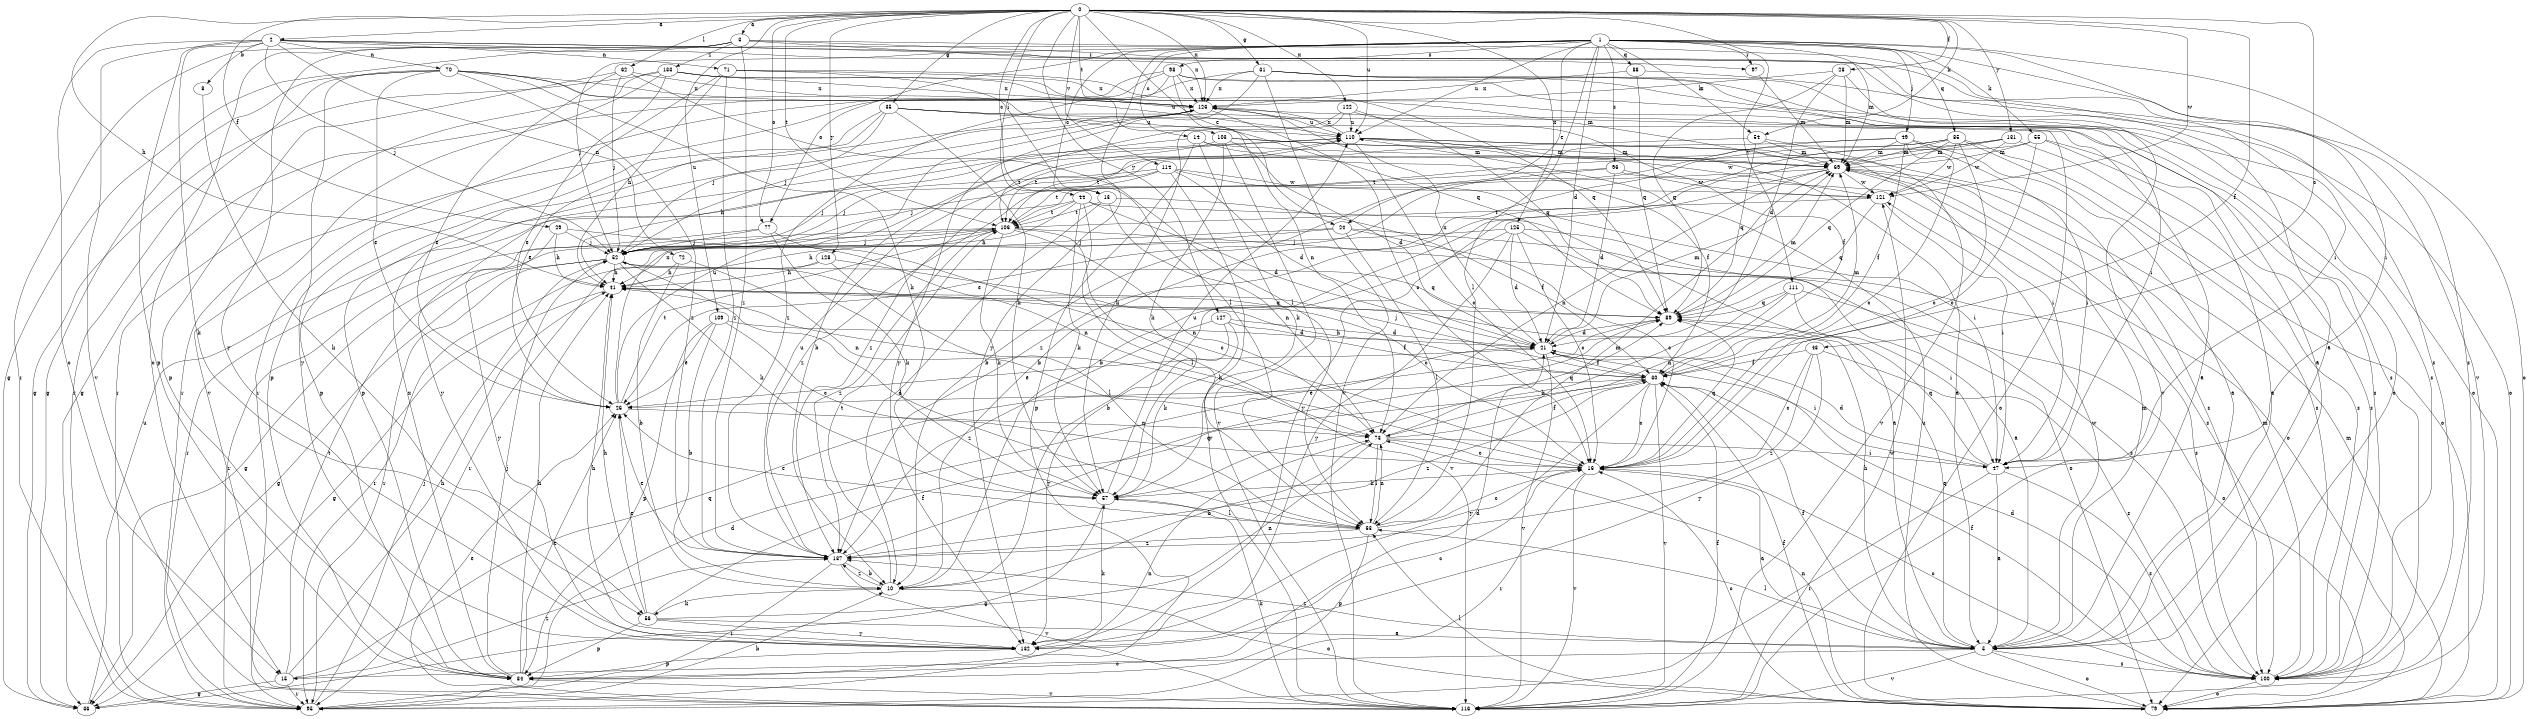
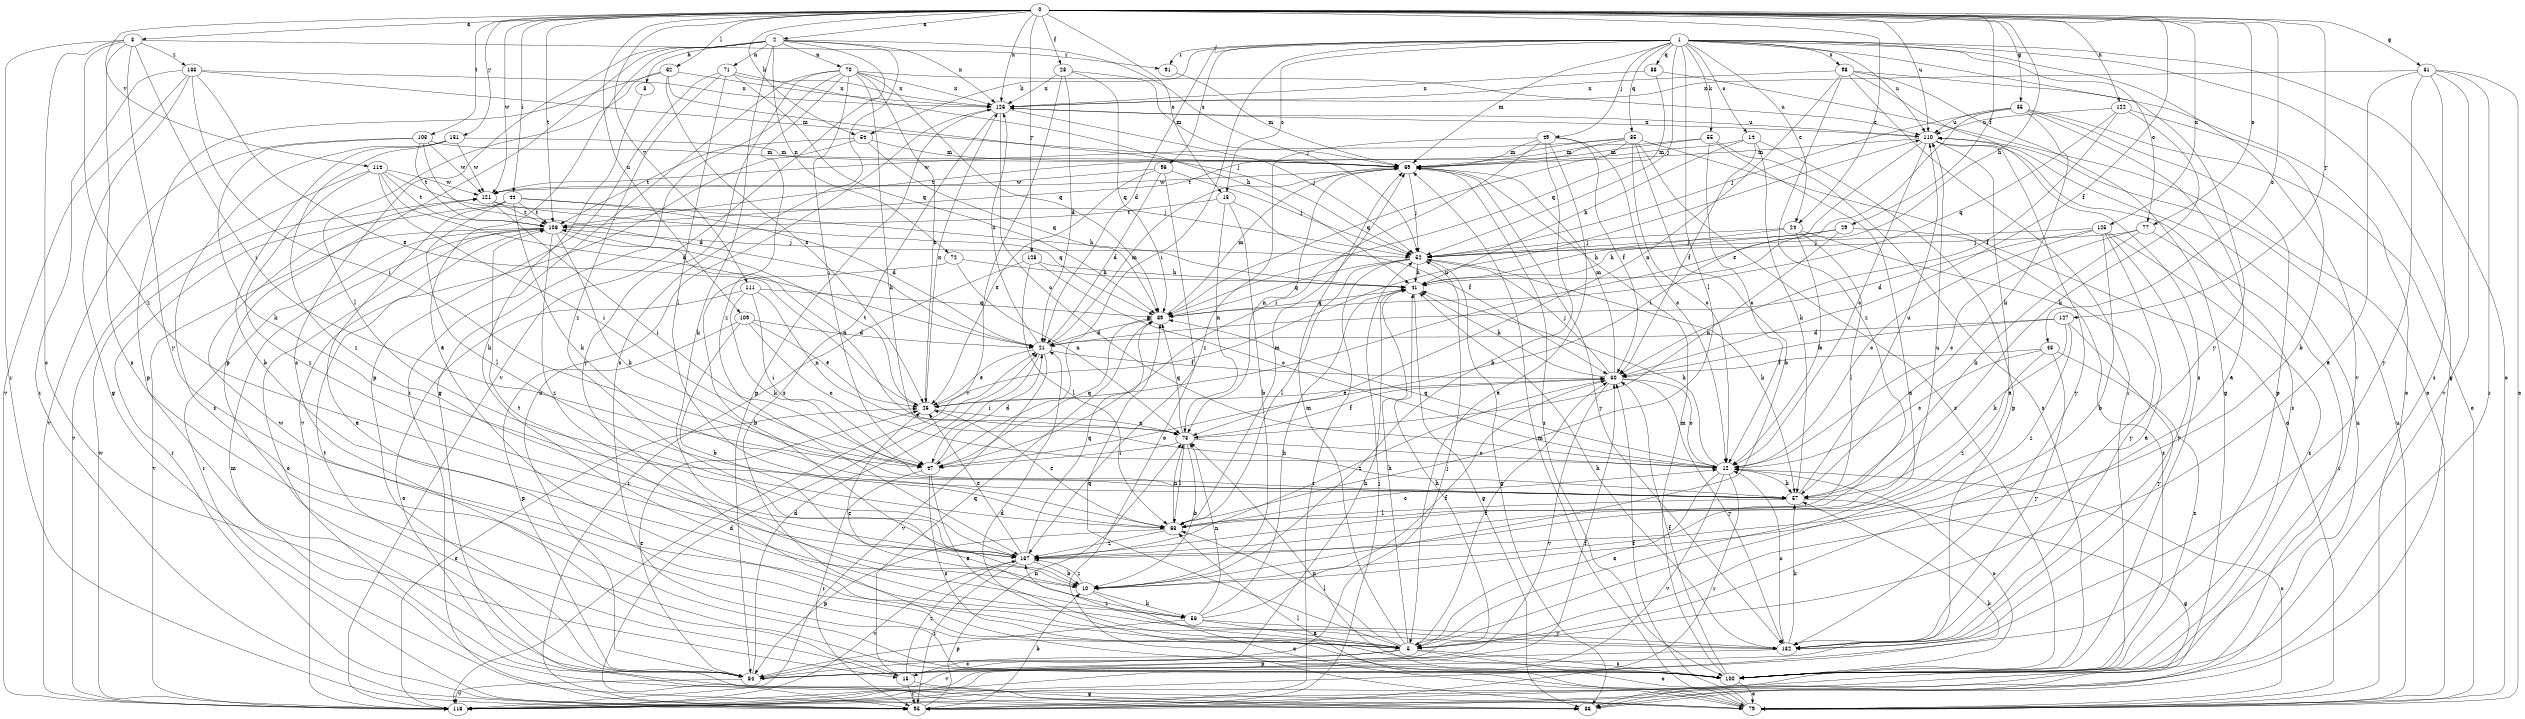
  strict digraph {
    0
    2
    3
    13
    24
    28
    29
    30
    31
    35
    41
    43
    44
    54
    62
    77
    103
    106
    109
    110
    111
    114
    121
    122
    125
    126
    127
    128
    131
    52
    116
    5
    8
    15
    56
    70
    71
    72
    84
    100
    47
-   91 [label=97]
+   91
    132
    95
    133
    137
    10
    73
    63
-   16
+   16 [label=12]
    21
    69
    89
    26
    79
    57
    36
    1
    14
    49
    55
    85
    88
    96
    98
    0 -> 2 [label=a]
    0 -> 3 [label=a]
    0 -> 13 [label=c]
    0 -> 24 [label=e]
    0 -> 28 [label=f]
    0 -> 29 [label=f]
    0 -> 30 [label=f]
    0 -> 31 [label=g]
    0 -> 35 [label=g]
    0 -> 41 [label=h]
    0 -> 43 [label=c]
    0 -> 44 [label=i]
    0 -> 54 [label=k]
    0 -> 62 [label=l]
    0 -> 77 [label=o]
    0 -> 103 [label=t]
    0 -> 106 [label=t]
    0 -> 109 [label=u]
    0 -> 110 [label=u]
    0 -> 111 [label=v]
    0 -> 114 [label=v]
    0 -> 121 [label=w]
    0 -> 122 [label=x]
    0 -> 125 [label=x]
    0 -> 126 [label=x]
    0 -> 127 [label=y]
    0 -> 128 [label=y]
    0 -> 131 [label=y]
    2 -> 126 [label=x]
    2 -> 52 [label=j]
    2 -> 116 [label=v]
    2 -> 5 [label=a]
    2 -> 8 [label=b]
    2 -> 15 [label=c]
    2 -> 56 [label=k]
    2 -> 70 [label=n]
    2 -> 71 [label=n]
    2 -> 72 [label=n]
    2 -> 84 [label=p]
    2 -> 100 [label=s]
    3 -> 15 [label=c]
    3 -> 100 [label=s]
    3 -> 47 [label=i]
    3 -> 91 [label=r]
    3 -> 132 [label=y]
    3 -> 95 [label=r]
    3 -> 133 [label=z]
    3 -> 137 [label=z]
    13 -> 30 [label=f]
    13 -> 106 [label=t]
-   13 -> 10 [label=o]
+   13 -> 10 [label=b]
    13 -> 73 [label=n]
    24 -> 41 [label=h]
    24 -> 52 [label=j]
    24 -> 100 [label=s]
    24 -> 63 [label=l]
    24 -> 16 [label=c]
    28 -> 126 [label=x]
    28 -> 116 [label=v]
    28 -> 21 [label=d]
    28 -> 69 [label=m]
    28 -> 89 [label=q]
    29 -> 41 [label=h]
    29 -> 52 [label=j]
    29 -> 132 [label=y]
    29 -> 73 [label=n]
    30 -> 41 [label=h]
    30 -> 52 [label=j]
    30 -> 116 [label=v]
    30 -> 132 [label=y]
    30 -> 137 [label=z]
    30 -> 16 [label=c]
    30 -> 69 [label=m]
    30 -> 26 [label=e]
    31 -> 126 [label=x]
    31 -> 116 [label=v]
    31 -> 5 [label=a]
    31 -> 100 [label=s]
    31 -> 132 [label=y]
    31 -> 95 [label=r]
    31 -> 79 [label=o]
    35 -> 110 [label=u]
    35 -> 52 [label=j]
    35 -> 5 [label=a]
    35 -> 84 [label=p]
    35 -> 26 [label=e]
    35 -> 79 [label=o]
    35 -> 57 [label=k]
    41 -> 89 [label=q]
    41 -> 36 [label=g]
    43 -> 30 [label=f]
    43 -> 100 [label=s]
    43 -> 132 [label=y]
    43 -> 137 [label=z]
    43 -> 16 [label=c]
    44 -> 41 [label=h]
    44 -> 106 [label=t]
    44 -> 5 [label=a]
    44 -> 95 [label=r]
    44 -> 63 [label=l]
    44 -> 21 [label=d]
    44 -> 57 [label=k]
    54 -> 106 [label=t]
    54 -> 116 [label=v]
    54 -> 69 [label=m]
    54 -> 89 [label=q]
    62 -> 126 [label=x]
    62 -> 52 [label=j]
    62 -> 84 [label=p]
    62 -> 63 [label=l]
    62 -> 26 [label=e]
    77 -> 52 [label=j]
    77 -> 95 [label=r]
    77 -> 16 [label=c]
    77 -> 57 [label=k]
    103 -> 106 [label=t]
    103 -> 121 [label=w]
    103 -> 116 [label=v]
    103 -> 21 [label=d]
    103 -> 69 [label=m]
    103 -> 57 [label=k]
    106 -> 52 [label=j]
    106 -> 116 [label=v]
    106 -> 95 [label=r]
    106 -> 137 [label=z]
    106 -> 73 [label=n]
    106 -> 79 [label=o]
    106 -> 57 [label=k]
-   106 -> 36 [label=g]
+   106 -> 36 [label=m]
    109 -> 84 [label=p]
    109 -> 10 [label=b]
    109 -> 16 [label=c]
    109 -> 21 [label=d]
    109 -> 26 [label=e]
    110 -> 126 [label=x]
    110 -> 5 [label=a]
    110 -> 100 [label=s]
    110 -> 47 [label=i]
    110 -> 132 [label=y]
    110 -> 16 [label=c]
    110 -> 69 [label=m]
    111 -> 47 [label=i]
    111 -> 73 [label=n]
    111 -> 89 [label=q]
    111 -> 79 [label=o]
    111 -> 57 [label=k]
    114 -> 106 [label=t]
    114 -> 121 [label=w]
    114 -> 52 [label=j]
    114 -> 116 [label=v]
    114 -> 47 [label=i]
    114 -> 137 [label=z]
    114 -> 21 [label=d]
    121 -> 106 [label=t]
    121 -> 47 [label=i]
    121 -> 89 [label=q]
    122 -> 30 [label=f]
    122 -> 110 [label=u]
    122 -> 10 [label=b]
    122 -> 89 [label=q]
    122 -> 57 [label=k]
    125 -> 52 [label=j]
    125 -> 5 [label=a]
    125 -> 100 [label=s]
    125 -> 132 [label=y]
    125 -> 10 [label=b]
    125 -> 16 [label=c]
    125 -> 21 [label=d]
    126 -> 110 [label=u]
    126 -> 52 [label=j]
    126 -> 84 [label=p]
    126 -> 100 [label=s]
    126 -> 16 [label=c]
    127 -> 30 [label=f]
    127 -> 132 [label=y]
    127 -> 137 [label=z]
    127 -> 21 [label=d]
    127 -> 57 [label=k]
    128 -> 41 [label=h]
    128 -> 95 [label=r]
    128 -> 63 [label=l]
    128 -> 16 [label=c]
    131 -> 121 [label=w]
    131 -> 100 [label=s]
    131 -> 137 [label=z]
    131 -> 10 [label=b]
    131 -> 69 [label=m]
    52 -> 41 [label=h]
    52 -> 95 [label=r]
    52 -> 63 [label=l]
    52 -> 89 [label=q]
    52 -> 57 [label=k]
    52 -> 36 [label=g]
    116 -> 30 [label=f]
    116 -> 121 [label=w]
    116 -> 26 [label=e]
    116 -> 57 [label=k]
    5 -> 30 [label=f]
    5 -> 41 [label=h]
    5 -> 121 [label=w]
    5 -> 116 [label=v]
    5 -> 15 [label=c]
    5 -> 100 [label=s]
    5 -> 137 [label=z]
    5 -> 63 [label=l]
    5 -> 69 [label=m]
    5 -> 89 [label=q]
    5 -> 79 [label=o]
    8 -> 56 [label=k]
    15 -> 41 [label=h]
    15 -> 106 [label=t]
    15 -> 95 [label=r]
    15 -> 137 [label=z]
    15 -> 89 [label=q]
    15 -> 36 [label=g]
    56 -> 30 [label=f]
    56 -> 41 [label=h]
    56 -> 5 [label=a]
    56 -> 84 [label=p]
    56 -> 132 [label=y]
    56 -> 73 [label=n]
    56 -> 26 [label=e]
    70 -> 110 [label=u]
    70 -> 126 [label=x]
+   70 -> 47 [label=i]
    70 -> 132 [label=y]
    70 -> 95 [label=r]
    70 -> 137 [label=z]
    70 -> 89 [label=q]
    70 -> 26 [label=e]
    70 -> 57 [label=k]
    70 -> 36 [label=g]
    71 -> 41 [label=h]
    71 -> 126 [label=x]
    71 -> 84 [label=p]
    71 -> 137 [label=z]
    71 -> 63 [label=l]
    71 -> 89 [label=q]
    72 -> 41 [label=h]
    72 -> 10 [label=b]
    72 -> 73 [label=n]
    84 -> 41 [label=h]
    84 -> 126 [label=x]
    84 -> 52 [label=j]
    84 -> 116 [label=v]
    84 -> 21 [label=d]
    84 -> 26 [label=e]
    100 -> 30 [label=f]
    100 -> 16 [label=c]
    100 -> 21 [label=d]
    100 -> 69 [label=m]
    100 -> 79 [label=o]
    47 -> 5 [label=a]
    47 -> 100 [label=s]
    47 -> 95 [label=r]
    47 -> 21 [label=d]
    47 -> 89 [label=q]
    91 -> 69 [label=m]
    132 -> 41 [label=h]
    132 -> 84 [label=p]
    132 -> 16 [label=c]
    132 -> 57 [label=k]
    95 -> 52 [label=j]
    95 -> 10 [label=b]
    95 -> 73 [label=n]
    95 -> 21 [label=d]
    133 -> 126 [label=x]
    133 -> 116 [label=v]
    133 -> 47 [label=i]
    133 -> 95 [label=r]
    133 -> 69 [label=m]
    133 -> 26 [label=e]
    133 -> 36 [label=g]
    137 -> 110 [label=u]
    137 -> 116 [label=v]
    137 -> 95 [label=r]
    137 -> 10 [label=b]
    137 -> 89 [label=q]
    137 -> 26 [label=e]
    10 -> 106 [label=t]
    10 -> 56 [label=k]
    10 -> 137 [label=z]
    10 -> 79 [label=o]
    73 -> 30 [label=f]
    73 -> 47 [label=i]
    73 -> 10 [label=b]
    73 -> 63 [label=l]
    73 -> 16 [label=c]
    73 -> 89 [label=q]
    63 -> 84 [label=p]
    63 -> 137 [label=z]
    63 -> 73 [label=n]
    63 -> 16 [label=c]
    63 -> 69 [label=m]
    63 -> 26 [label=e]
    16 -> 41 [label=h]
    16 -> 116 [label=v]
    16 -> 5 [label=a]
    16 -> 95 [label=r]
    16 -> 89 [label=q]
    16 -> 57 [label=k]
    21 -> 30 [label=f]
    21 -> 126 [label=x]
    21 -> 116 [label=v]
    21 -> 47 [label=i]
    21 -> 69 [label=m]
    21 -> 26 [label=e]
    69 -> 121 [label=w]
    69 -> 52 [label=j]
    69 -> 100 [label=s]
    69 -> 132 [label=y]
    69 -> 73 [label=n]
    89 -> 21 [label=d]
    89 -> 69 [label=m]
    26 -> 106 [label=t]
    26 -> 110 [label=u]
    26 -> 126 [label=x]
    26 -> 73 [label=n]
    79 -> 30 [label=f]
    79 -> 110 [label=u]
    79 -> 73 [label=n]
    79 -> 63 [label=l]
    79 -> 16 [label=c]
    79 -> 69 [label=m]
    57 -> 110 [label=u]
    57 -> 63 [label=l]
    57 -> 36 [label=g]
    36 -> 110 [label=u]
    1 -> 13 [label=c]
    1 -> 24 [label=e]
    1 -> 54 [label=k]
    1 -> 77 [label=o]
    1 -> 110 [label=u]
    1 -> 52 [label=j]
    1 -> 116 [label=v]
    1 -> 47 [label=i]
    1 -> 91 [label=r]
    1 -> 132 [label=y]
    1 -> 63 [label=l]
    1 -> 21 [label=d]
    1 -> 69 [label=m]
    1 -> 79 [label=o]
    1 -> 36 [label=g]
    1 -> 14 [label=c]
    1 -> 49 [label=j]
    1 -> 55 [label=k]
    1 -> 85 [label=q]
    1 -> 88 [label=q]
    1 -> 96 [label=s]
    1 -> 98 [label=s]
    14 -> 30 [label=f]
    14 -> 41 [label=h]
    14 -> 84 [label=p]
    14 -> 69 [label=m]
    14 -> 57 [label=k]
    49 -> 30 [label=f]
    49 -> 5 [label=a]
    49 -> 47 [label=i]
    49 -> 137 [label=z]
    49 -> 10 [label=b]
    49 -> 16 [label=c]
    49 -> 69 [label=m]
    55 -> 106 [label=t]
    55 -> 5 [label=a]
    55 -> 100 [label=s]
    55 -> 16 [label=c]
    55 -> 69 [label=m]
    85 -> 106 [label=t]
    85 -> 121 [label=w]
    85 -> 100 [label=s]
    85 -> 10 [label=b]
    85 -> 16 [label=c]
    85 -> 69 [label=m]
    85 -> 89 [label=q]
    85 -> 79 [label=o]
    88 -> 126 [label=x]
    88 -> 89 [label=q]
    88 -> 79 [label=o]
    96 -> 121 [label=w]
    96 -> 52 [label=j]
    96 -> 21 [label=d]
    96 -> 26 [label=e]
    96 -> 79 [label=o]
    98 -> 126 [label=x]
    98 -> 100 [label=s]
    98 -> 95 [label=r]
    98 -> 137 [label=z]
    98 -> 73 [label=n]
    98 -> 79 [label=o]
    98 -> 36 [label=g]
  }
